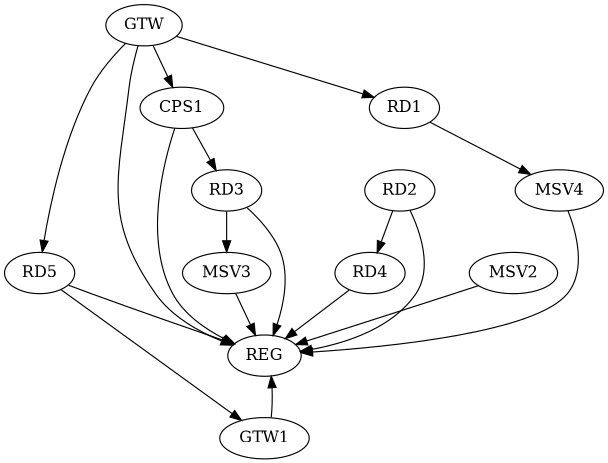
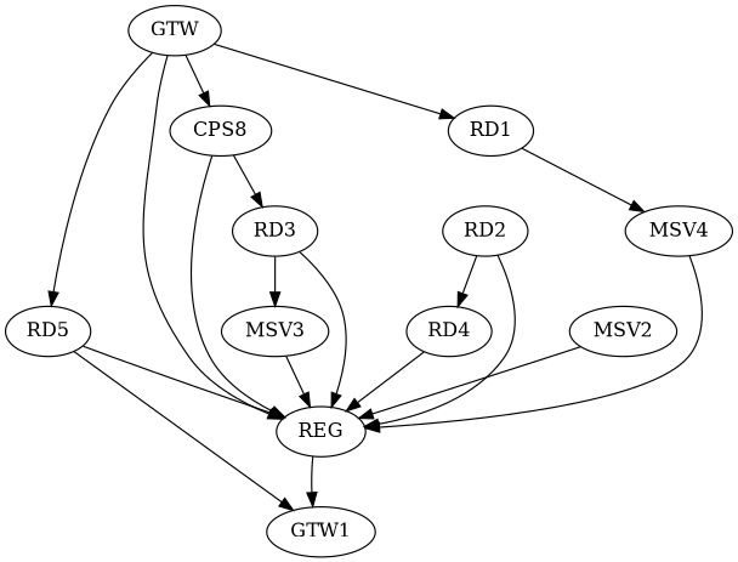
  strict digraph {
    n1 [label=RD1]
    n2 [label=MSV4]
    n3 [label=REG]
    n4 [label=RD2]
    n5 [label=RD4]
    n6 [label=RD3]
    n7 [label=MSV3]
    n8 [label=RD5]
    n9 [label=GTW1]
-   n10 [label=CPS1]
+   n10 [label=CPS8]
    n11 [label=MSV2]
    n12 [label=GTW]
    n1 -> n2
    n2 -> n3
    n4 -> n3
    n4 -> n5
    n5 -> n3
    n6 -> n3
    n6 -> n7
    n7 -> n3
    n8 -> n3
    n8 -> n9
-   n9 -> n3
+   n3 -> n9
    n10 -> n3
    n10 -> n6
    n11 -> n3
    n12 -> n1
    n12 -> n3
    n12 -> n8
    n12 -> n10
  }
